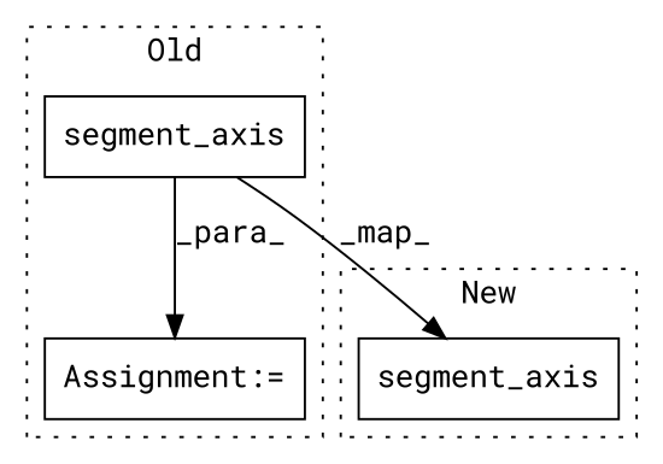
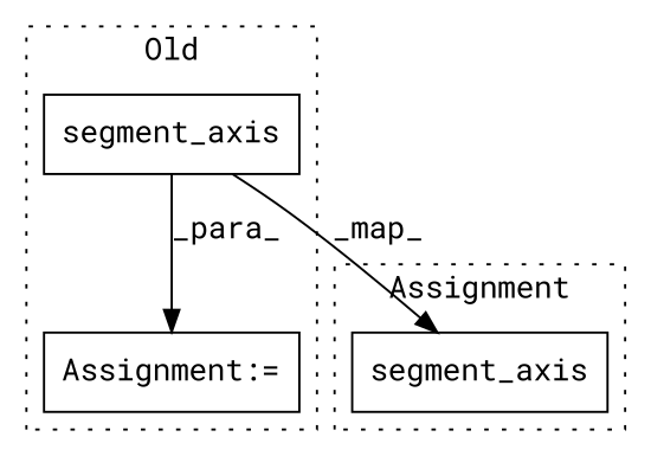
  digraph {
    fontname="Roboto Mono"
    node [a=32 l="13,1" shape=box fontname="Roboto Mono"]
    edge [fontname="Roboto Mono"]
    n1 [label=segment_axis s="1377,1402"]
    n2 [a=7 l=1 label="Assignment:=" s=1376]
    n3 [label=segment_axis s="1347,1372"]
    subgraph cluster_1 {
      label=Old
      style=dotted
      n1
      n2
    }
    subgraph cluster_2 {
-     label=New
+     label=Assignment
      style=dotted
      n3
    }
    n1 -> n2 [label=_para_]
    n1 -> n3 [label=_map_]
  }
